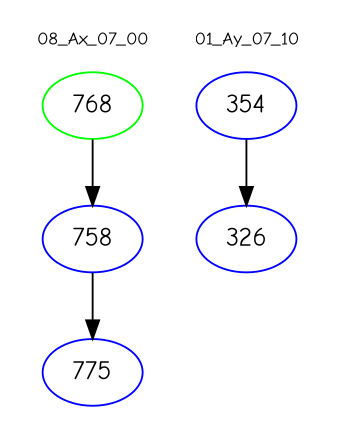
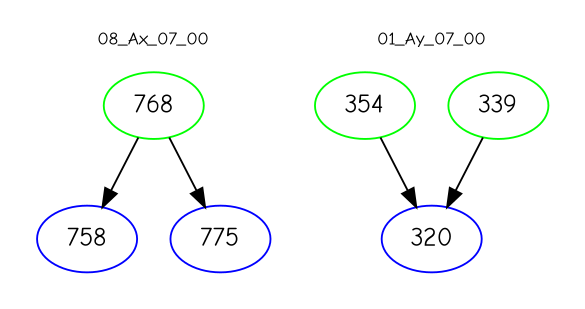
  digraph {
    fontname="Comic Neue"
    node [color=blue fontname="Comic Neue"]
    edge [color=black fontname="Comic Neue"]
    n1 [color=green label=768]
    n2 [label=758]
    n3 [label=775]
-   n5 [label=326]
-   n6 [label=354]
+   n4 [color=green label=339]
+   n5 [label=320]
+   n6 [color=green label=354]
    subgraph cluster_1 {
      color=white
      fontsize=10
      label="08_Ax_07_00"
      n1
      n2
      n3
    }
    subgraph cluster_2 {
      color=white
      fontsize=10
-     label="01_Ay_07_10"
+     label="01_Ay_07_00"
+     n4
      n5
      n6
    }
    n1 -> n2
-   n2 -> n3
+   n1 -> n3
+   n4 -> n5
    n6 -> n5
  }
